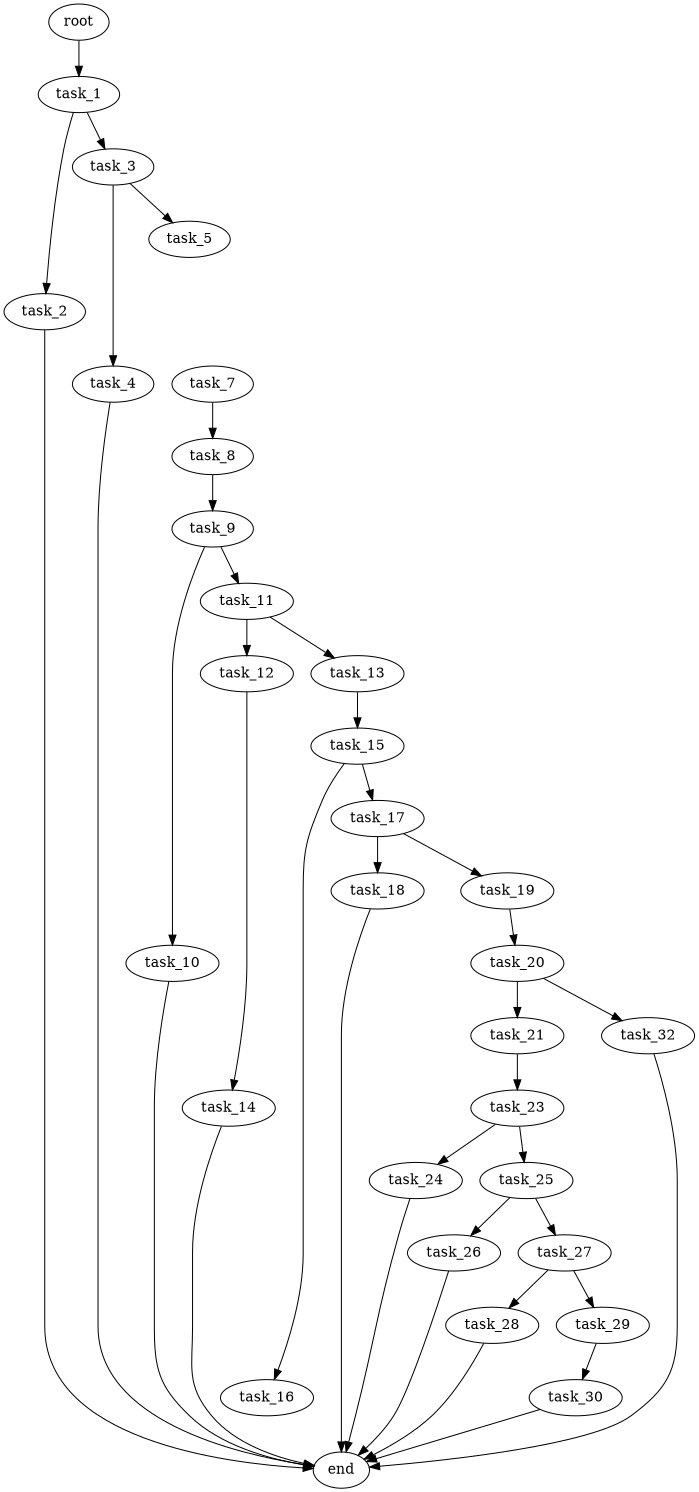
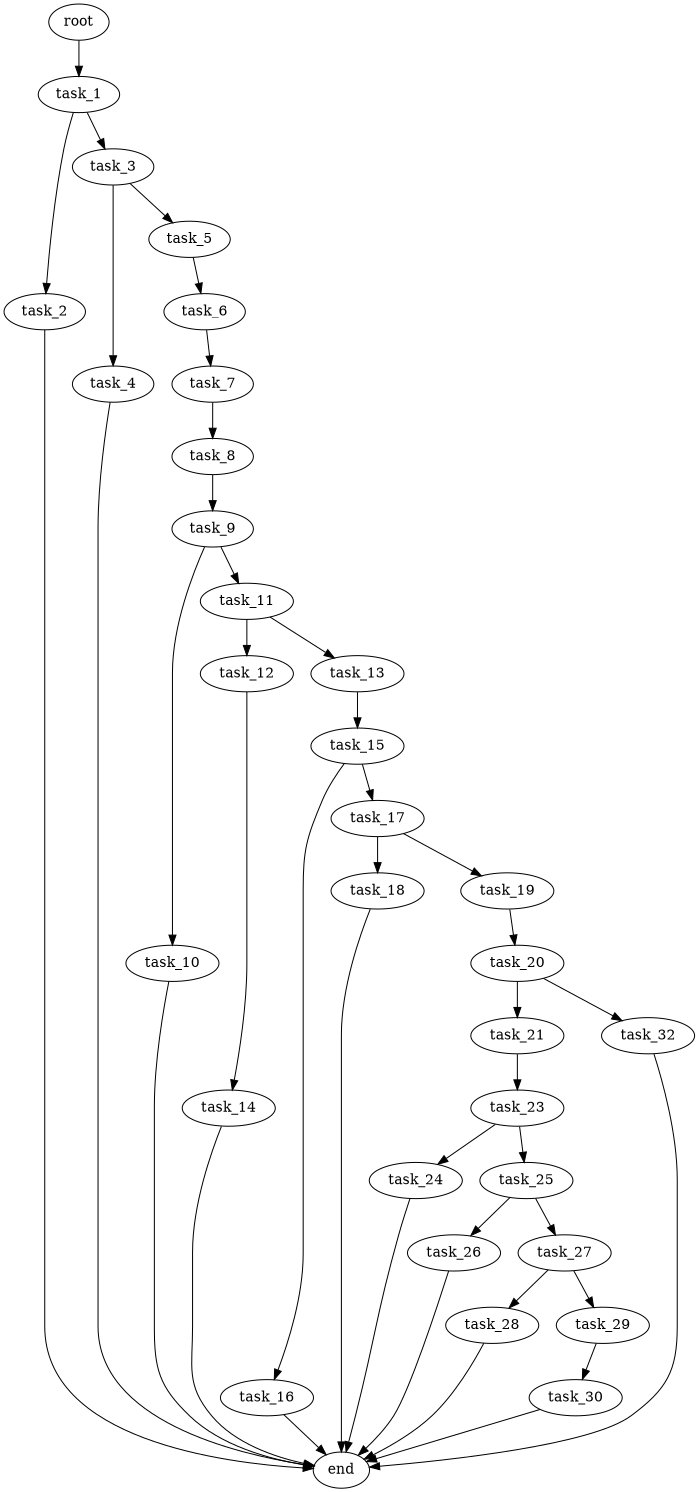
  digraph {
    root
    task_1
    task_2
    task_3
    end
    task_4
    task_5
+   task_6
    task_7
    task_8
    task_9
    task_10
    task_11
    task_12
    task_13
    task_14
    task_15
    task_16
    task_17
    task_18
    task_19
    task_20
    task_21
    n24 [label=task_32]
    task_23
    task_24
    task_25
    task_26
    task_27
    task_28
    task_29
    task_30
    root -> task_1
    task_1 -> task_2
    task_1 -> task_3
    task_2 -> end
    task_3 -> task_4
    task_3 -> task_5
    task_4 -> end
+   task_5 -> task_6
+   task_6 -> task_7
    task_7 -> task_8
    task_8 -> task_9
    task_9 -> task_10
    task_9 -> task_11
    task_10 -> end
    task_11 -> task_12
    task_11 -> task_13
    task_12 -> task_14
    task_13 -> task_15
    task_14 -> end
    task_15 -> task_16
    task_15 -> task_17
+   task_16 -> end
    task_17 -> task_18
    task_17 -> task_19
    task_18 -> end
    task_19 -> task_20
    task_20 -> task_21
    task_20 -> n24
    task_21 -> task_23
    n24 -> end
    task_23 -> task_24
    task_23 -> task_25
    task_24 -> end
    task_25 -> task_26
    task_25 -> task_27
    task_26 -> end
    task_27 -> task_28
    task_27 -> task_29
    task_28 -> end
    task_29 -> task_30
    task_30 -> end
  }
